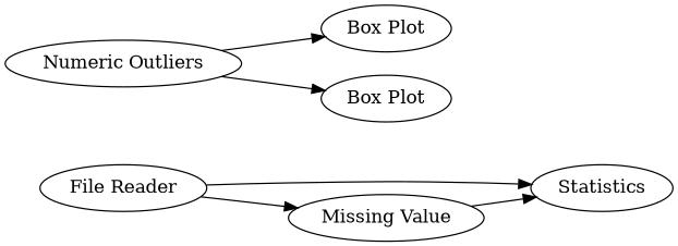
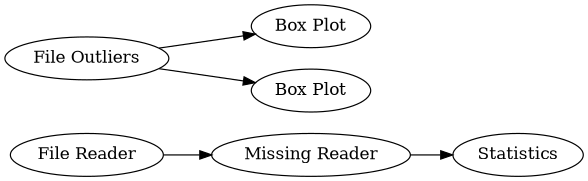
  digraph {
    rankdir=LR
    n1 [label="File Reader"]
    n2 [label=Statistics]
-   n3 [label="Missing Value"]
-   n4 [label="Numeric Outliers"]
+   n3 [label="Missing Reader"]
+   n4 [label="File Outliers"]
    n5 [label="Box Plot"]
    n6 [label="Box Plot"]
-   n1 -> n2
    n1 -> n3
    n3 -> n2
    n4 -> n5
    n4 -> n6
  }
